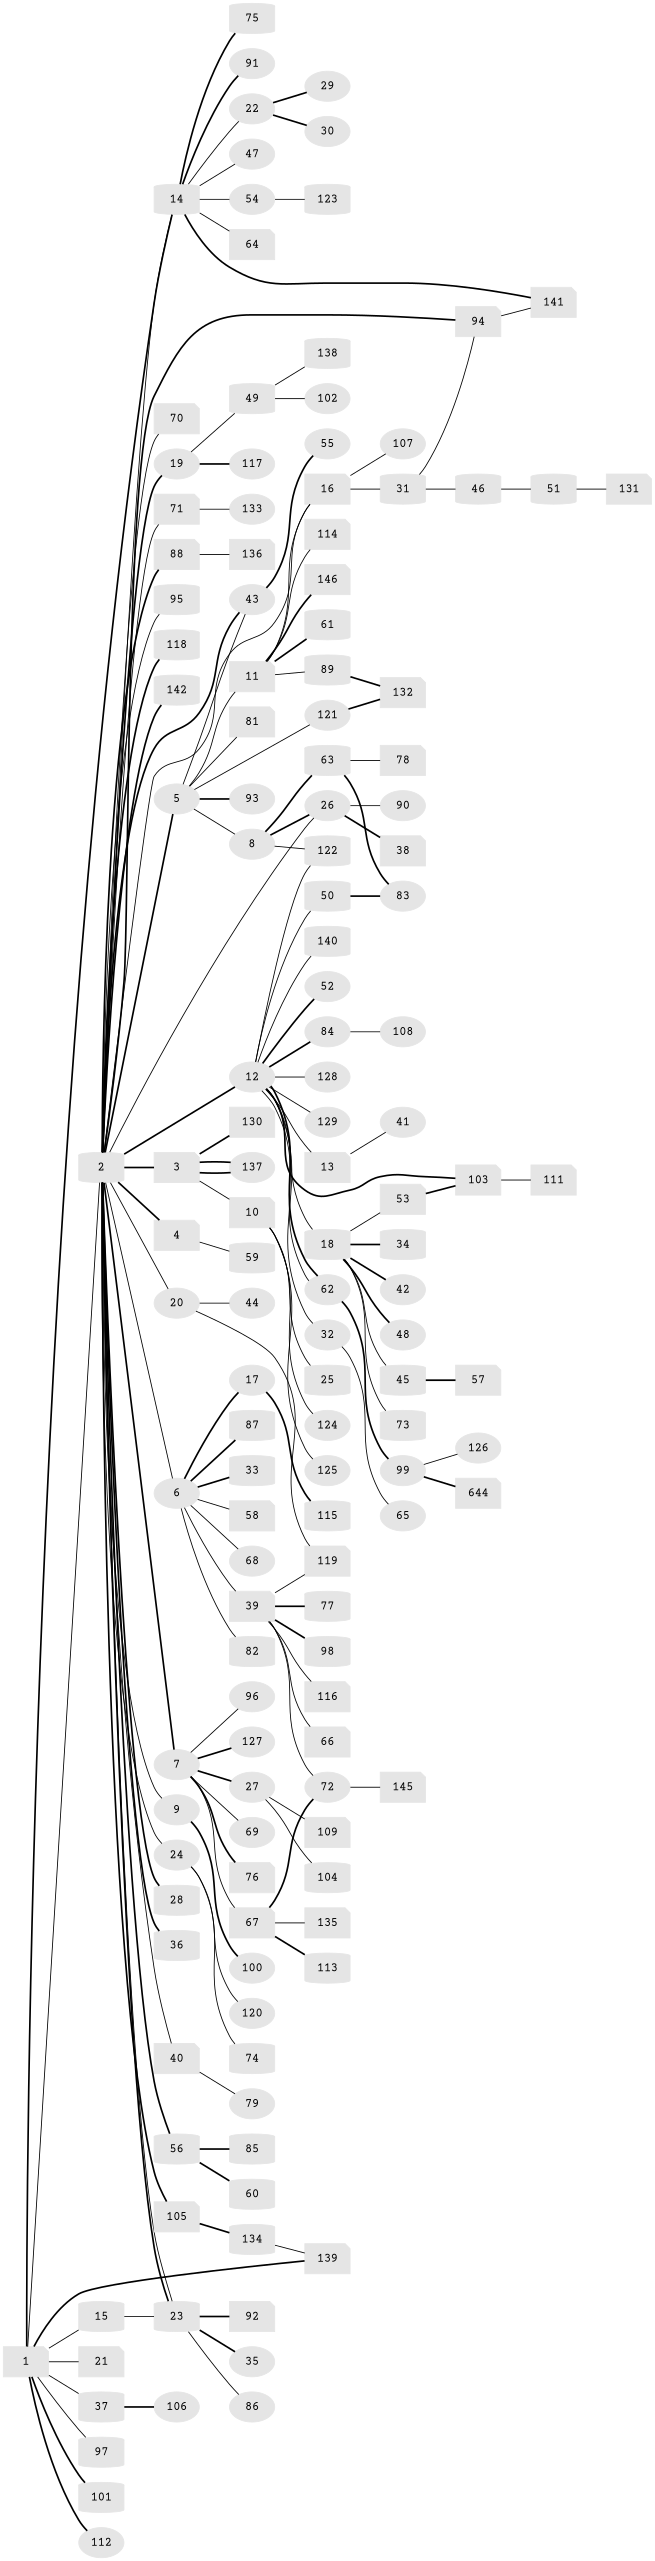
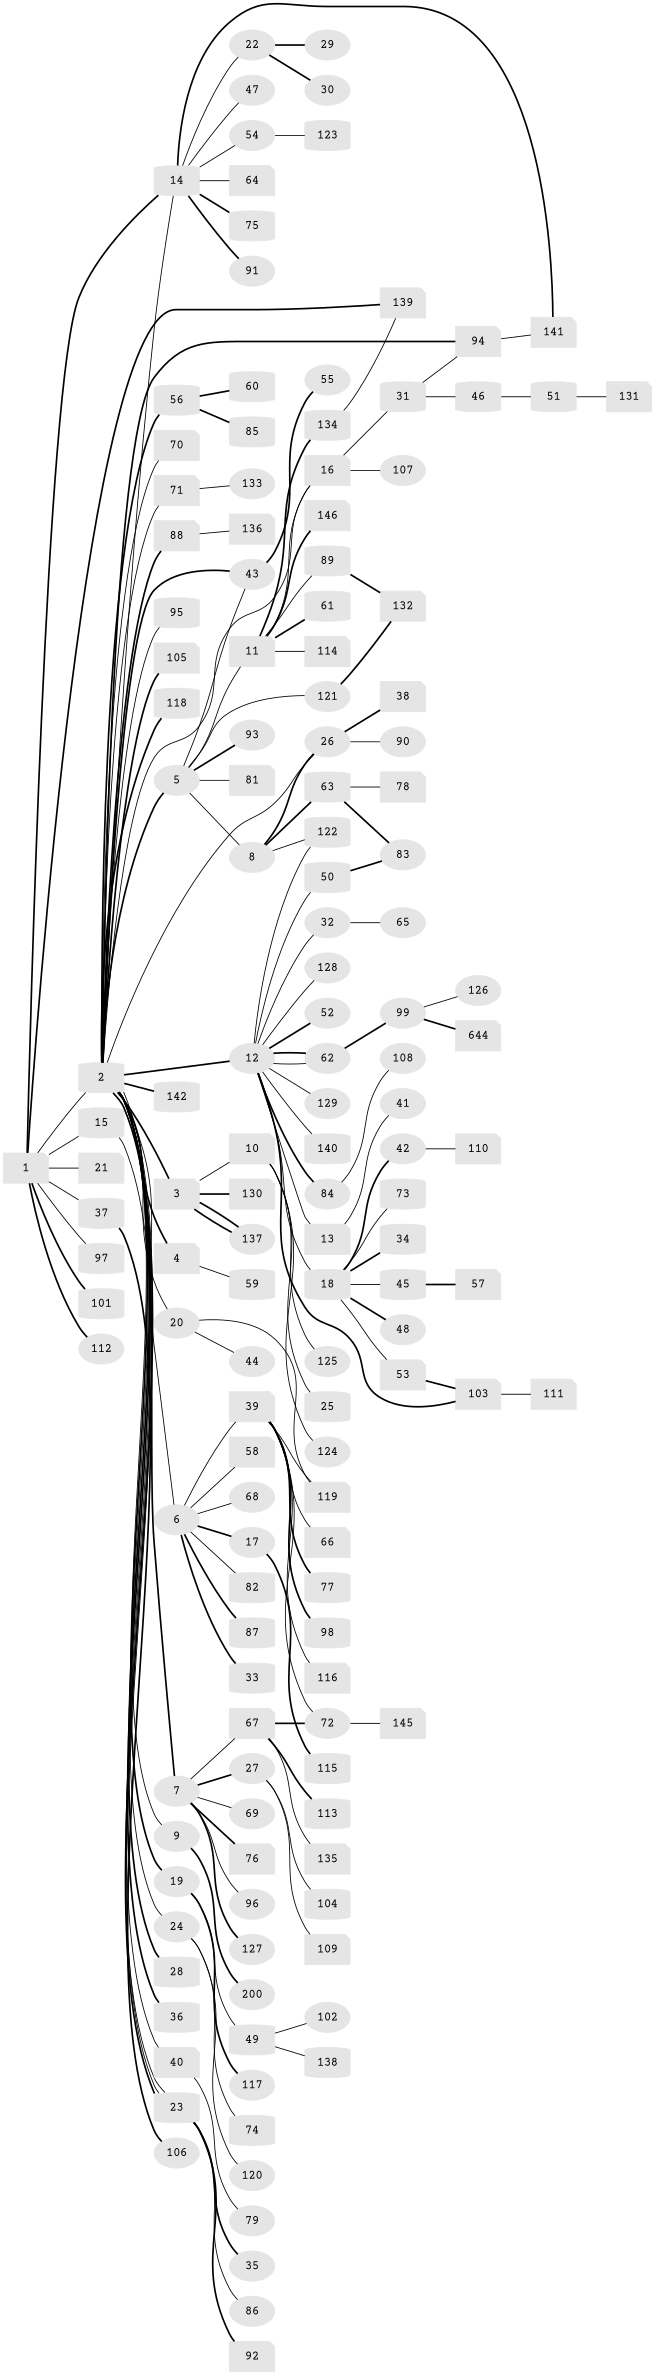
  graph {
    fontname="Courier Prime"
    rankdir=LR
    node [color=gray90 fontname="Courier Prime" shape=ellipse style=filled]
    edge [fontname="Courier Prime" style=solid]
    1 [shape=note]
    2 [shape=cylinder]
    14 [shape=cylinder]
    15 [shape=cylinder]
    21 [shape=note]
    37 [shape=cylinder]
    97 [shape=cylinder]
    101 [shape=cylinder]
    112
    139 [shape=note]
    3 [shape=note]
    4 [shape=note]
    5
    6
    7
    9
    12
    16 [shape=note]
    19
    20
    23 [shape=cylinder]
    24
    26
    28 [shape=cylinder]
    36 [shape=cylinder]
    40 [shape=note]
    43
    56 [shape=cylinder]
    70 [shape=note]
    71 [shape=note]
    88 [shape=note]
    94 [shape=note]
    95 [shape=cylinder]
    105 [shape=note]
    118 [shape=cylinder]
    142 [shape=cylinder]
    22
    47
    54
    64 [shape=note]
    75 [shape=cylinder]
    91
    141 [shape=note]
    106
    10 [shape=note]
    130 [shape=note]
    137
    59 [shape=cylinder]
    8
    11 [shape=note]
    81 [shape=note]
    93
    121
    17
    33 [shape=cylinder]
    39 [shape=note]
    58 [shape=note]
    68
    82 [shape=cylinder]
    87 [shape=cylinder]
    27
    67 [shape=note]
    69
    76 [shape=note]
    96
    127
-   100
+   100 [label=200]
    122 [shape=cylinder]
    13 [shape=note]
    18 [shape=cylinder]
    32
    50 [shape=cylinder]
    52
    62
    84
    103 [shape=note]
    128
    129
    140 [shape=cylinder]
    31 [shape=cylinder]
    107
    49 [shape=cylinder]
    117
    44
    119 [shape=note]
    35
    86
    92 [shape=note]
    74 [shape=cylinder]
    120
    38 [shape=note]
    90
    79
    55
    60 [shape=cylinder]
    85 [shape=cylinder]
    133
    136 [shape=note]
    25 [shape=cylinder]
    124
    125
    63 [shape=cylinder]
    61 [shape=cylinder]
    89 [shape=cylinder]
    114 [shape=note]
    134 [shape=cylinder]
    146 [shape=note]
    132 [shape=note]
    115 [shape=cylinder]
    66 [shape=note]
    72
    77 [shape=cylinder]
    98 [shape=cylinder]
    116 [shape=note]
    104 [shape=cylinder]
    109 [shape=note]
    113 [shape=cylinder]
    135 [shape=note]
    83
    78 [shape=note]
    41
    34 [shape=cylinder]
    42
    45 [shape=cylinder]
    48
    53 [shape=note]
    73 [shape=cylinder]
    65
    99
    108
    111 [shape=note]
    29
    30
    123 [shape=cylinder]
    46 [shape=cylinder]
+   110 [shape=note]
    57 [shape=note]
    102
    138 [shape=cylinder]
    51 [shape=cylinder]
    145 [shape=note]
    131 [shape=note]
    126
    n144 [label=644 shape=note]
    1 -- 2
    1 -- 14 [style=bold]
    1 -- 15
    1 -- 21
    1 -- 37
    1 -- 97
    1 -- 101 [style=bold]
    1 -- 112 [style=bold]
    1 -- 139 [style=bold]
    2 -- 14
    2 -- 3 [style=bold]
    2 -- 4 [style=bold]
    2 -- 5 [style=bold]
    2 -- 6
    2 -- 7 [style=bold]
    2 -- 9
    2 -- 12 [style=bold]
    2 -- 16
    2 -- 19 [style=bold]
    2 -- 20
    2 -- 23 [style=bold]
    2 -- 23
    2 -- 24
    2 -- 26
    2 -- 28 [style=bold]
    2 -- 36 [style=bold]
    2 -- 40
    2 -- 43 [style=bold]
    2 -- 56 [style=bold]
    2 -- 70
    2 -- 71
    2 -- 88 [style=bold]
    2 -- 94 [style=bold]
    2 -- 95
    2 -- 105 [style=bold]
    2 -- 118 [style=bold]
    2 -- 142 [style=bold]
    14 -- 22
    14 -- 47
    14 -- 54
    14 -- 64
    14 -- 75 [style=bold]
    14 -- 91 [style=bold]
    14 -- 141 [style=bold]
    15 -- 23
    37 -- 106 [style=bold]
    3 -- 10
    3 -- 130 [style=bold]
    3 -- 137 [style=bold]
    3 -- 137 [style=bold]
    4 -- 59
    5 -- 43
    5 -- 8
    5 -- 11
    5 -- 81
    5 -- 93 [style=bold]
    5 -- 121
    6 -- 17 [style=bold]
    6 -- 33 [style=bold]
    6 -- 39
    6 -- 58
    6 -- 68
    6 -- 82
    6 -- 87 [style=bold]
    7 -- 27 [style=bold]
    7 -- 67
    7 -- 69
    7 -- 76 [style=bold]
    7 -- 96
    7 -- 127 [style=bold]
    9 -- 100 [style=bold]
    12 -- 122
    12 -- 13
    12 -- 18
    12 -- 32
    12 -- 50
    12 -- 52 [style=bold]
    12 -- 62
    12 -- 62 [style=bold]
    12 -- 84 [style=bold]
    12 -- 103 [style=bold]
    12 -- 128
    12 -- 129
    12 -- 140
    16 -- 31
    16 -- 107
    19 -- 49
    19 -- 117 [style=bold]
    20 -- 44
    20 -- 119
    23 -- 35 [style=bold]
    23 -- 86
    23 -- 92 [style=bold]
    24 -- 74
    24 -- 120
    26 -- 38 [style=bold]
    26 -- 90
    40 -- 79
    43 -- 55 [style=bold]
    56 -- 60 [style=bold]
    56 -- 85 [style=bold]
    71 -- 133
    88 -- 136
    94 -- 141
    22 -- 29 [style=bold]
    22 -- 30 [style=bold]
    54 -- 123
    10 -- 25
    10 -- 124
    10 -- 125
    8 -- 26 [style=bold]
    8 -- 122
    8 -- 63 [style=bold]
    11 -- 16
    11 -- 61 [style=bold]
    11 -- 89
    11 -- 114
-   105 -- 134 [style=bold]
+   11 -- 134 [style=bold]
    11 -- 146 [style=bold]
    121 -- 132 [style=bold]
    17 -- 115 [style=bold]
    39 -- 119
    39 -- 66
    39 -- 72
    39 -- 77 [style=bold]
    39 -- 98 [style=bold]
    39 -- 116
    27 -- 104
    27 -- 109
    67 -- 72 [style=bold]
    67 -- 113 [style=bold]
    67 -- 135
    13 -- 41
    18 -- 34 [style=bold]
    18 -- 42 [style=bold]
    18 -- 45
    18 -- 48 [style=bold]
    18 -- 53
    18 -- 73
    32 -- 65
    50 -- 83 [style=bold]
    62 -- 99 [style=bold]
    84 -- 108
    103 -- 111
    31 -- 94
    31 -- 46
    49 -- 102
    49 -- 138
    63 -- 83 [style=bold]
    63 -- 78
    89 -- 132 [style=bold]
    134 -- 139
    72 -- 145
+   42 -- 110
    45 -- 57 [style=bold]
    53 -- 103 [style=bold]
    99 -- 126
    99 -- n144 [style=bold]
    46 -- 51
    51 -- 131
  }
